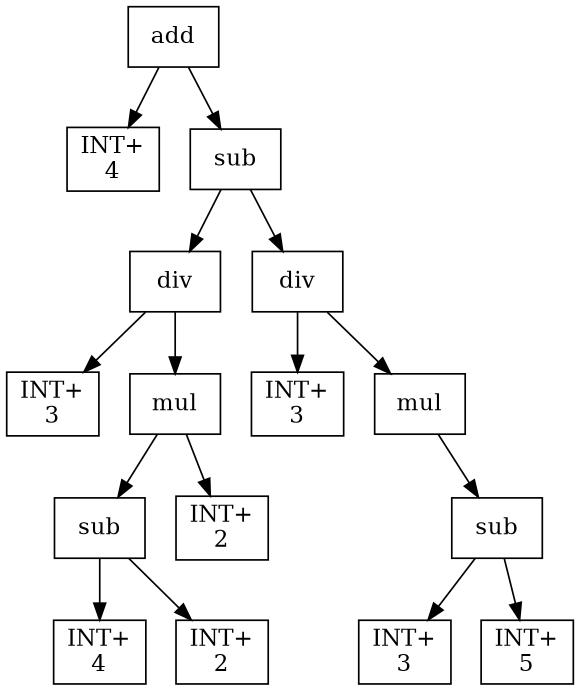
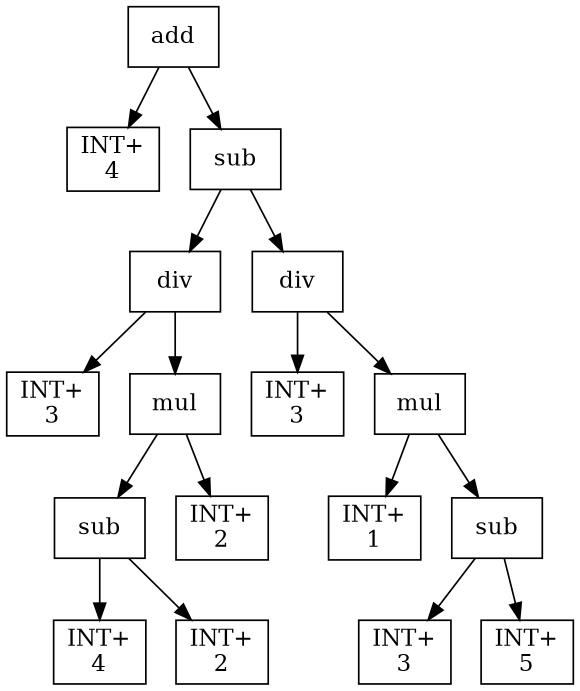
  digraph {
    node [shape=box]
    n1 [label=add]
    n2 [label="INT+\n4"]
    n3 [label=sub]
    n4 [label=div]
    n5 [label=div]
    n6 [label="INT+\n3"]
    n7 [label=mul]
    n8 [label=sub]
    n9 [label="INT+\n2"]
    n10 [label="INT+\n4"]
    n11 [label="INT+\n2"]
    n12 [label="INT+\n3"]
    n13 [label=mul]
+   n14 [label="INT+\n1"]
    n15 [label=sub]
    n16 [label="INT+\n3"]
    n17 [label="INT+\n5"]
    n1 -> n2
    n1 -> n3
    n3 -> n4
    n3 -> n5
    n4 -> n6
    n4 -> n7
    n5 -> n12
    n5 -> n13
    n7 -> n8
    n7 -> n9
    n8 -> n10
    n8 -> n11
+   n13 -> n14
    n13 -> n15
    n15 -> n16
    n15 -> n17
  }
